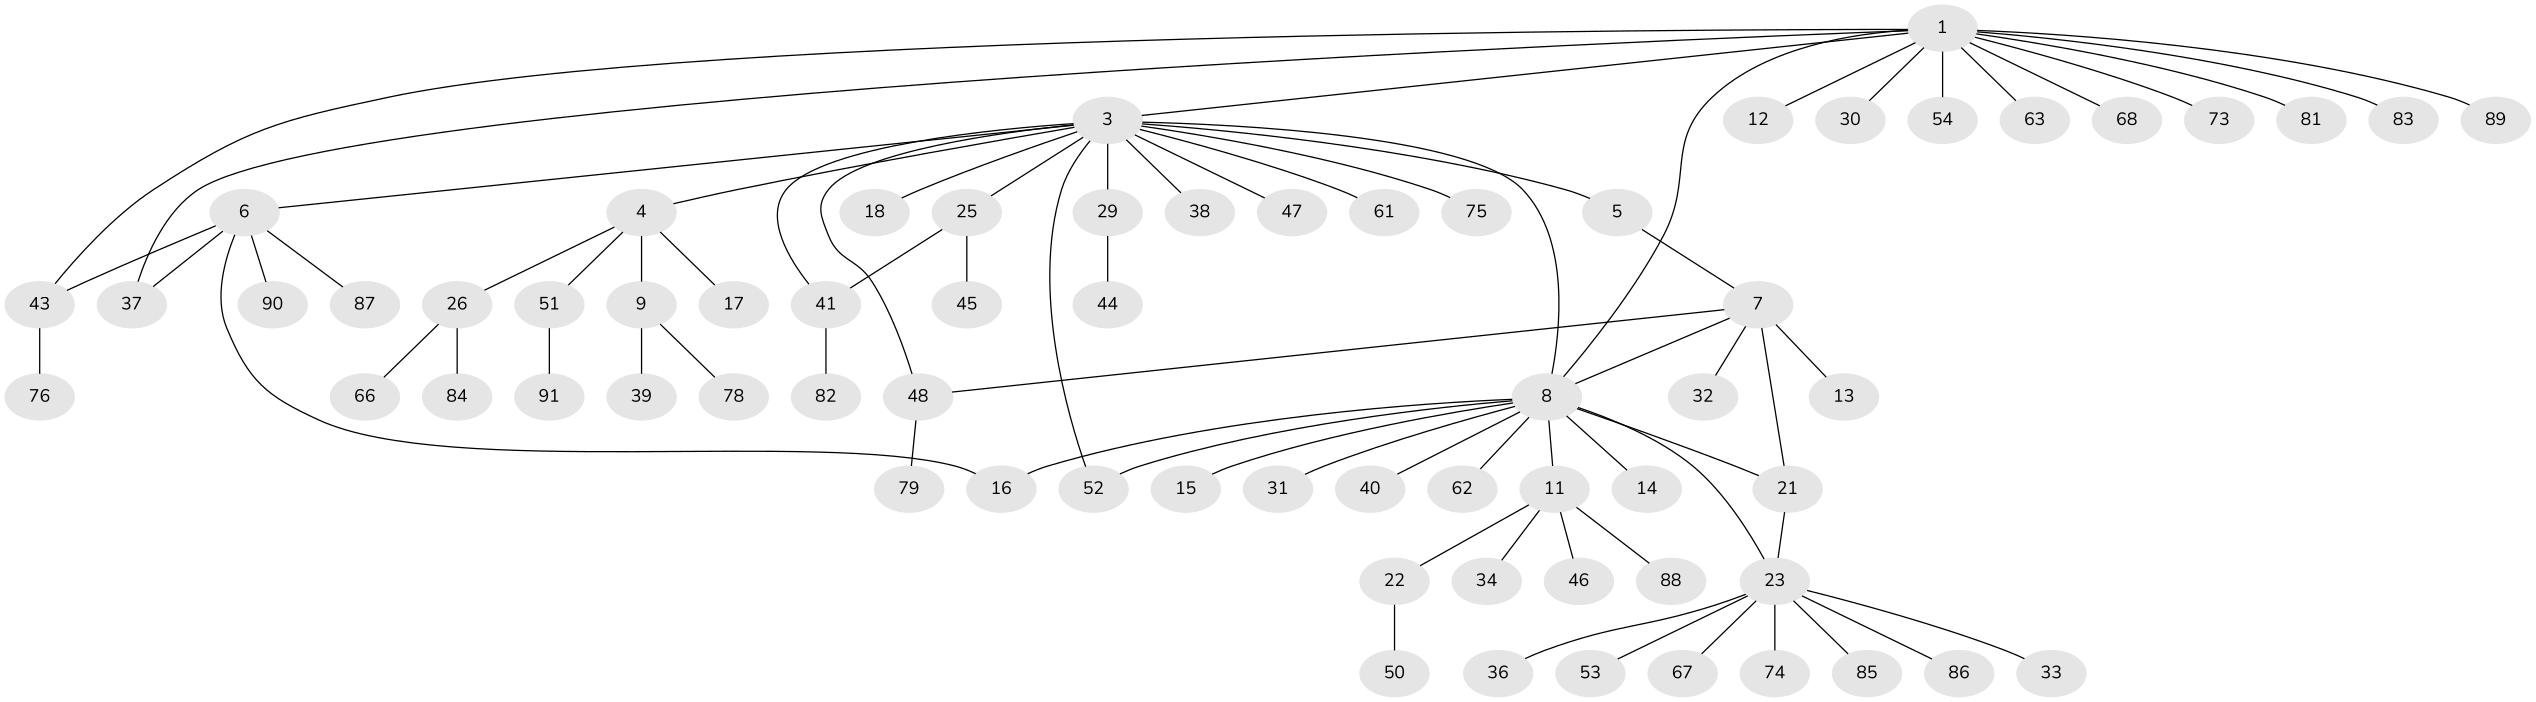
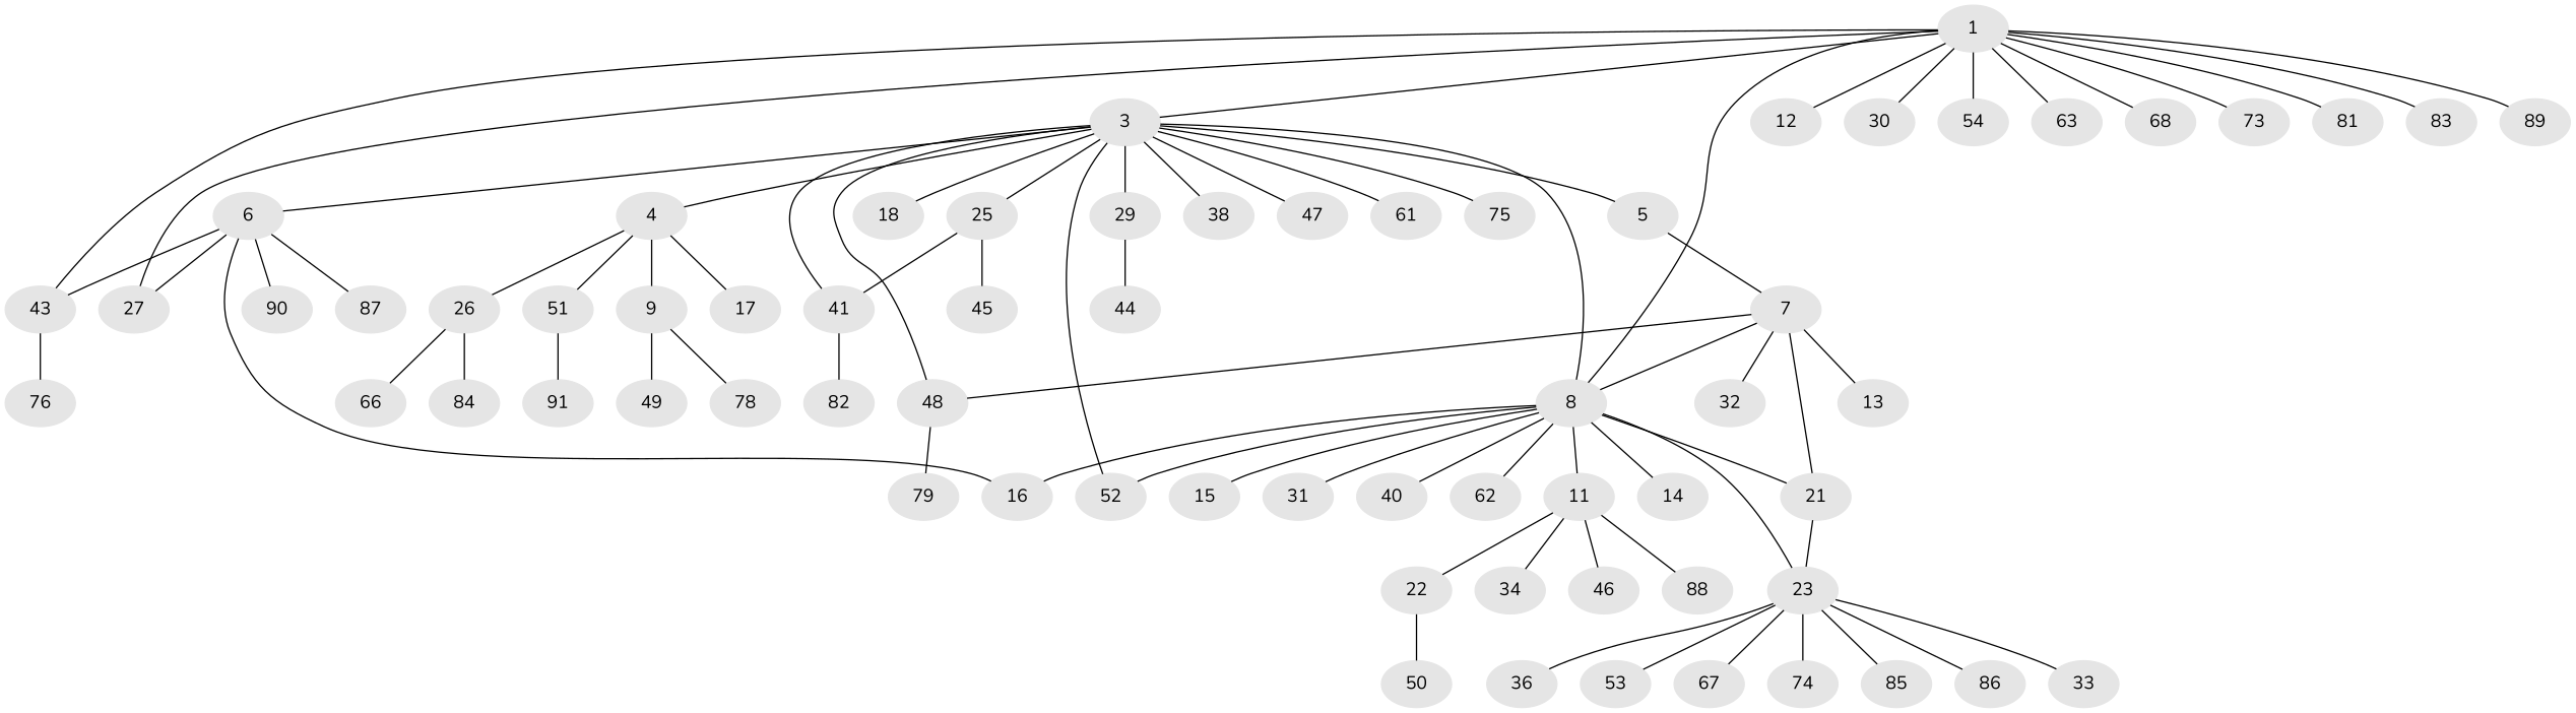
  graph {
    fontname=Nunito
    node [color=gray90 fontname=Nunito style=filled]
    edge [fontname=Nunito]
    1 [super="+2"]
    3 [super="+35"]
    8 [super="+19"]
    12
    30
-   37 [super="+76"]
+   37 [super="+76" label=27]
    43
    54
    63
    68 [super="+70"]
    73
    81
    83
    89
    4 [super="+42"]
    5
    6 [super="+71"]
    18
    25 [super="+65"]
    29
    38 [super="+92"]
    47
    48 [super="+77"]
    n24 [label=41 super="+56"]
    52 [super="+59"]
    61
    75
    16 [super="+24"]
    21 [super="+58"]
    11 [super="+28"]
    14 [super="+27"]
    15
    23 [super="+55"]
    31
    40
    62
    n37 [label=76]
    9 [super="+20"]
    17
    26 [super="+41"]
    51 [super="+57"]
    7 [super="+10"]
    87
    90
    45 [super="+64"]
    44 [super="+69"]
    79
    82
-   39
+   39 [label=49]
    78
    66
    84
    91
    13 [super="+80"]
    32
    22
    34 [super="+60"]
    46
    88
    33
    36
    53
    67
    74
    85
    86
    50
    1 -- 3
    1 -- 8
    1 -- 12
    1 -- 30
    1 -- 37
    1 -- 43
    1 -- 54
    1 -- 63
    1 -- 68
    1 -- 73
    1 -- 81
    1 -- 83
    1 -- 89
    3 -- 8
    3 -- 4
    3 -- 5
    3 -- 6
    3 -- 18
    3 -- 25
    3 -- 29
    3 -- 38
    3 -- 47
    3 -- 48
    3 -- n24
    3 -- 52
    3 -- 61
    3 -- 75
    8 -- 52
    8 -- 16
    8 -- 21
    8 -- 11
    8 -- 14
    8 -- 15
    8 -- 23
    8 -- 31
    8 -- 40
    8 -- 62
    43 -- n37
    4 -- 9 [weight=2]
    4 -- 17
    4 -- 26
    4 -- 51
    5 -- 7
    6 -- 37
    6 -- 43
    6 -- 16
    6 -- 87
    6 -- 90
    25 -- n24
    25 -- 45
    29 -- 44
    48 -- 79
    n24 -- 82
    21 -- 23
    11 -- 22
    11 -- 34
    11 -- 46
    11 -- 88
    23 -- 33
    23 -- 36
    23 -- 53
    23 -- 67
    23 -- 74
    23 -- 85
    23 -- 86
    9 -- 39
    9 -- 78
    26 -- 66
    26 -- 84
    51 -- 91
    7 -- 8
    7 -- 48
    7 -- 21
    7 -- 13
    7 -- 32
    22 -- 50
  }
